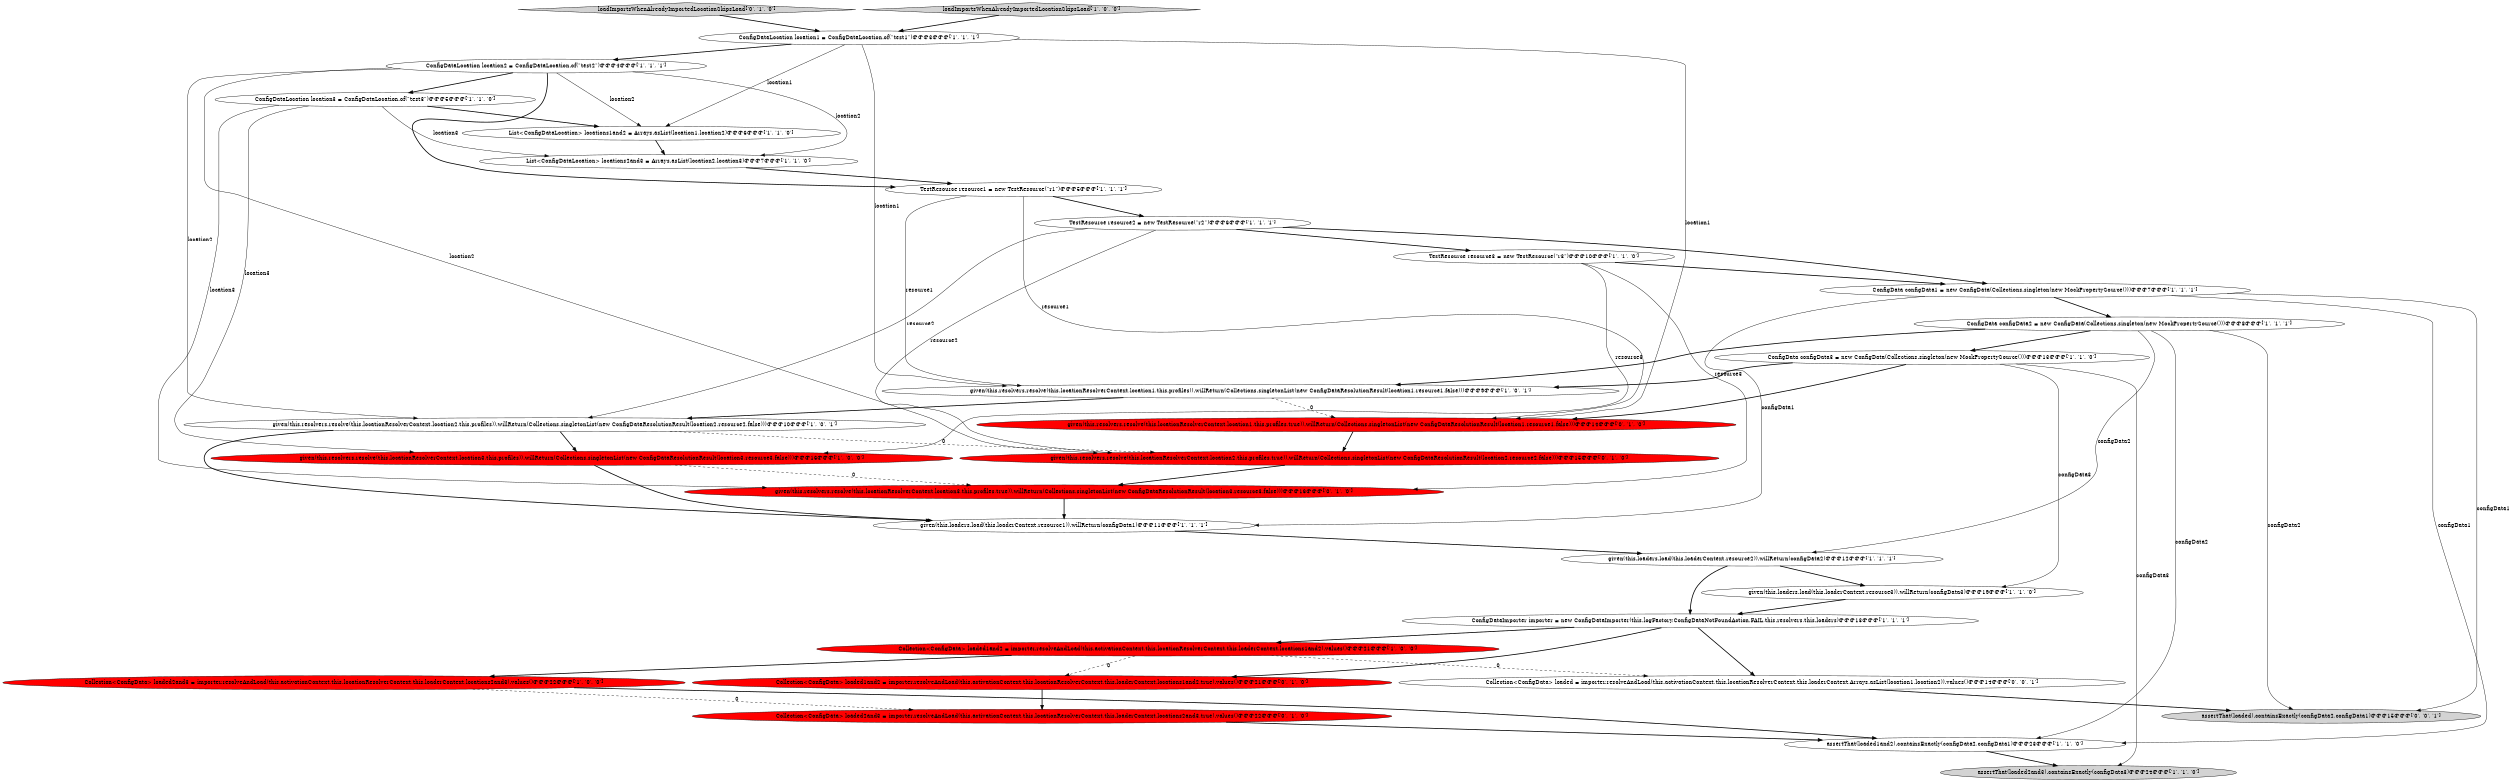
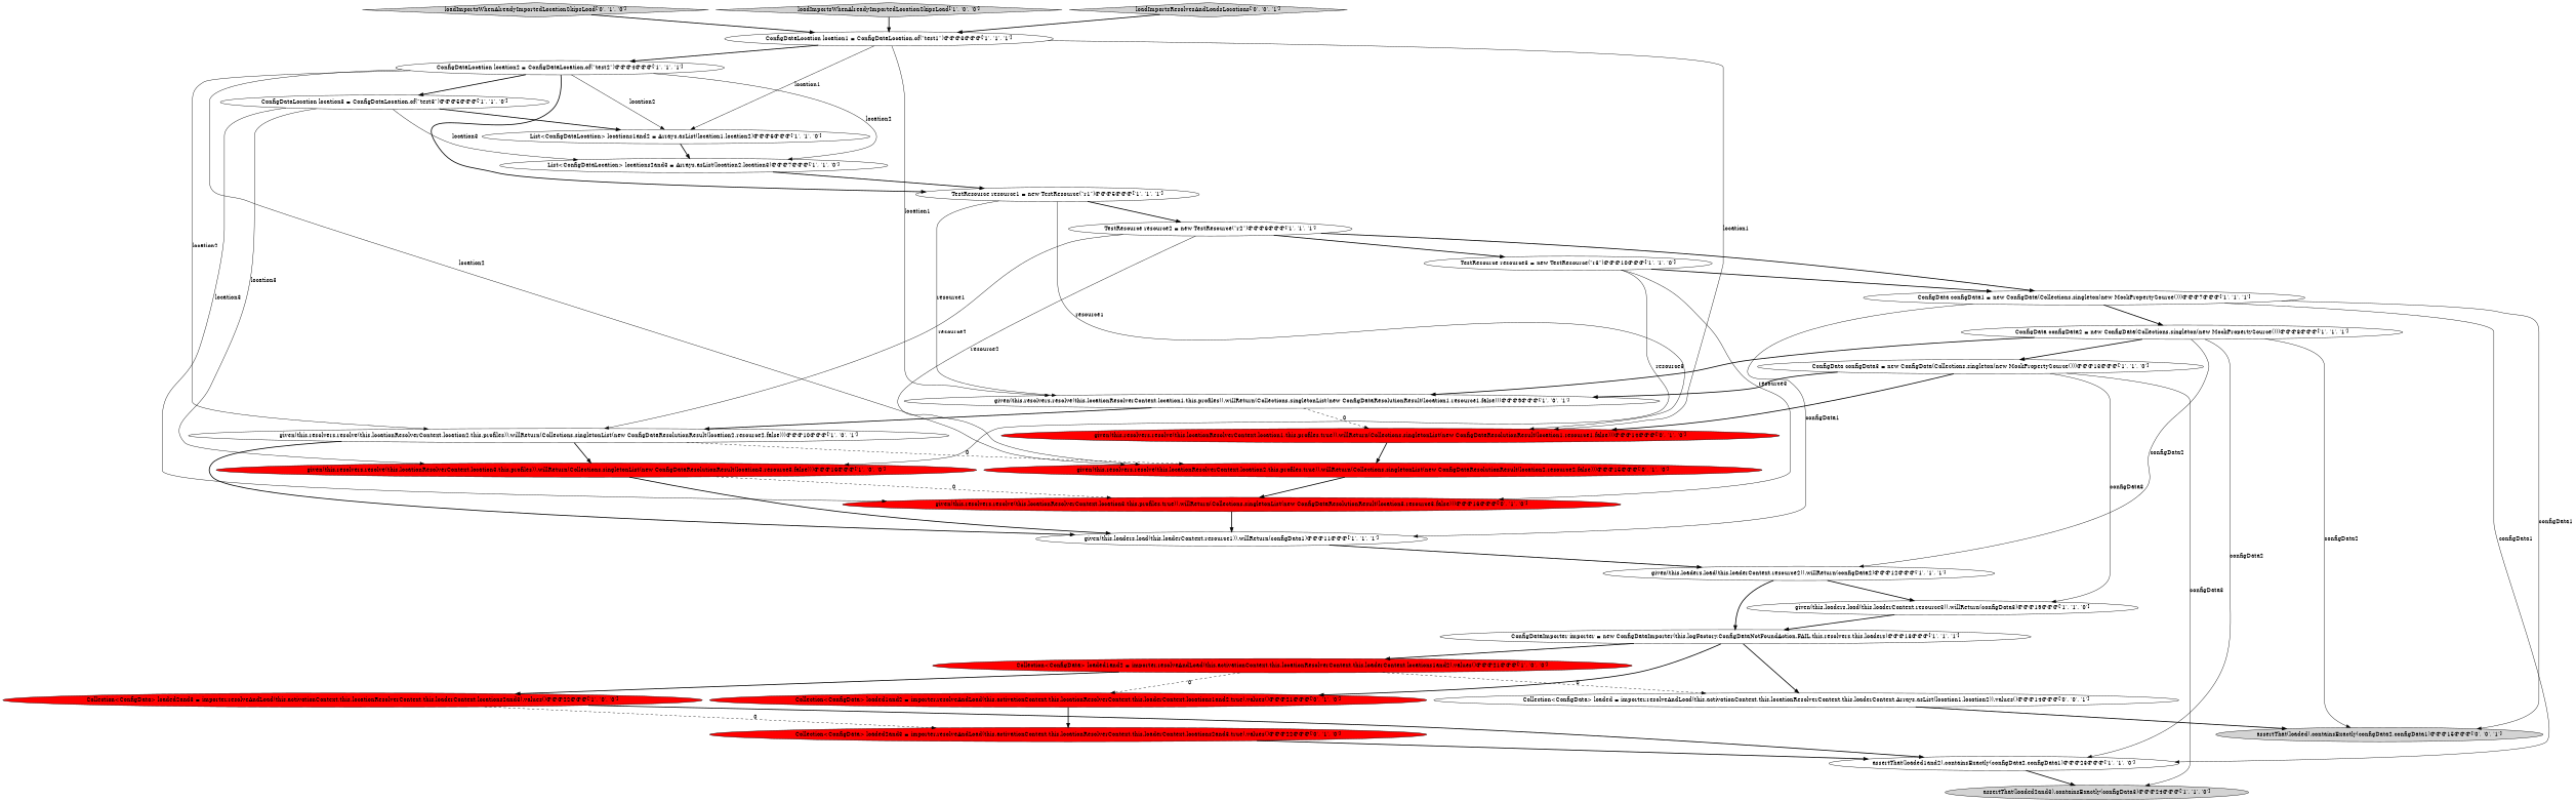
  digraph {
    node [fillcolor=white shape=ellipse style=filled]
    edge [style=bold]
    n1 [label="ConfigData configData2 = new ConfigData(Collections.singleton(new MockPropertySource()))@@@8@@@['1', '1', '1']"]
    n2 [fillcolor=lightgray label="assertThat(loaded).containsExactly(configData2,configData1)@@@15@@@['0', '0', '1']"]
    n3 [label="given(this.resolvers.resolve(this.locationResolverContext,location1,this.profiles)).willReturn(Collections.singletonList(new ConfigDataResolutionResult(location1,resource1,false)))@@@9@@@['1', '0', '1']"]
    n4 [label="given(this.loaders.load(this.loaderContext,resource2)).willReturn(configData2)@@@12@@@['1', '1', '1']"]
    n5 [label="ConfigData configData3 = new ConfigData(Collections.singleton(new MockPropertySource()))@@@13@@@['1', '1', '0']"]
    n6 [label="assertThat(loaded1and2).containsExactly(configData2,configData1)@@@23@@@['1', '1', '0']"]
    n7 [label="TestResource resource1 = new TestResource(\"r1\")@@@5@@@['1', '1', '1']"]
    n8 [fillcolor=red label="given(this.resolvers.resolve(this.locationResolverContext,location1,this.profiles,true)).willReturn(Collections.singletonList(new ConfigDataResolutionResult(location1,resource1,false)))@@@14@@@['0', '1', '0']"]
    n9 [label="TestResource resource2 = new TestResource(\"r2\")@@@6@@@['1', '1', '1']"]
    n10 [label="given(this.resolvers.resolve(this.locationResolverContext,location2,this.profiles)).willReturn(Collections.singletonList(new ConfigDataResolutionResult(location2,resource2,false)))@@@10@@@['1', '0', '1']"]
    n11 [fillcolor=red label="given(this.resolvers.resolve(this.locationResolverContext,location2,this.profiles,true)).willReturn(Collections.singletonList(new ConfigDataResolutionResult(location2,resource2,false)))@@@15@@@['0', '1', '0']"]
    n12 [fillcolor=red label="given(this.resolvers.resolve(this.locationResolverContext,location3,this.profiles)).willReturn(Collections.singletonList(new ConfigDataResolutionResult(location3,resource3,false)))@@@16@@@['1', '0', '0']"]
    n13 [label="given(this.loaders.load(this.loaderContext,resource1)).willReturn(configData1)@@@11@@@['1', '1', '1']"]
    n14 [fillcolor=red label="Collection<ConfigData> loaded1and2 = importer.resolveAndLoad(this.activationContext,this.locationResolverContext,this.loaderContext,locations1and2).values()@@@21@@@['1', '0', '0']"]
    n15 [fillcolor=red label="Collection<ConfigData> loaded2and3 = importer.resolveAndLoad(this.activationContext,this.locationResolverContext,this.loaderContext,locations2and3).values()@@@22@@@['1', '0', '0']"]
    n16 [fillcolor=red label="Collection<ConfigData> loaded1and2 = importer.resolveAndLoad(this.activationContext,this.locationResolverContext,this.loaderContext,locations1and2,true).values()@@@21@@@['0', '1', '0']"]
    n17 [label="Collection<ConfigData> loaded = importer.resolveAndLoad(this.activationContext,this.locationResolverContext,this.loaderContext,Arrays.asList(location1,location2)).values()@@@14@@@['0', '0', '1']"]
    n18 [fillcolor=lightgray label="assertThat(loaded2and3).containsExactly(configData3)@@@24@@@['1', '1', '0']"]
    n19 [label="ConfigDataImporter importer = new ConfigDataImporter(this.logFactory,ConfigDataNotFoundAction.FAIL,this.resolvers,this.loaders)@@@13@@@['1', '1', '1']"]
    n20 [label="ConfigDataLocation location1 = ConfigDataLocation.of(\"test1\")@@@3@@@['1', '1', '1']"]
    n21 [label="List<ConfigDataLocation> locations1and2 = Arrays.asList(location1,location2)@@@6@@@['1', '1', '0']"]
    n22 [label="ConfigDataLocation location2 = ConfigDataLocation.of(\"test2\")@@@4@@@['1', '1', '1']"]
    n23 [label="given(this.loaders.load(this.loaderContext,resource3)).willReturn(configData3)@@@19@@@['1', '1', '0']"]
    n24 [fillcolor=lightgray label="loadImportsWhenAlreadyImportedLocationSkipsLoad['0', '1', '0']" shape=diamond]
    n25 [label="ConfigDataLocation location3 = ConfigDataLocation.of(\"test3\")@@@5@@@['1', '1', '0']"]
    n26 [fillcolor=red label="given(this.resolvers.resolve(this.locationResolverContext,location3,this.profiles,true)).willReturn(Collections.singletonList(new ConfigDataResolutionResult(location3,resource3,false)))@@@16@@@['0', '1', '0']"]
    n27 [label="List<ConfigDataLocation> locations2and3 = Arrays.asList(location2,location3)@@@7@@@['1', '1', '0']"]
    n28 [fillcolor=red label="Collection<ConfigData> loaded2and3 = importer.resolveAndLoad(this.activationContext,this.locationResolverContext,this.loaderContext,locations2and3,true).values()@@@22@@@['0', '1', '0']"]
    n29 [label="TestResource resource3 = new TestResource(\"r3\")@@@10@@@['1', '1', '0']"]
    n30 [label="ConfigData configData1 = new ConfigData(Collections.singleton(new MockPropertySource()))@@@7@@@['1', '1', '1']"]
    n31 [fillcolor=lightgray label="loadImportsWhenAlreadyImportedLocationSkipsLoad['1', '0', '0']" shape=diamond]
+   n32 [fillcolor=lightgray label="loadImportsResolvesAndLoadsLocations['0', '0', '1']" shape=diamond]
    n1 -> n2 [label=configData2 style=solid]
    n1 -> n3
    n1 -> n4 [label=configData2 style=solid]
    n1 -> n5
    n1 -> n6 [label=configData2 style=solid]
    n3 -> n8 [label=0 style=dashed]
    n3 -> n10
    n4 -> n19
    n4 -> n23
    n5 -> n3
    n5 -> n8
    n5 -> n18 [label=configData3 style=solid]
    n5 -> n23 [label=configData3 style=solid]
    n6 -> n18
    n7 -> n3 [label=resource1 style=solid]
    n7 -> n8 [label=resource1 style=solid]
    n7 -> n9
    n8 -> n11
    n9 -> n10 [label=resource2 style=solid]
    n9 -> n11 [label=resource2 style=solid]
    n9 -> n29
    n9 -> n30
    n10 -> n11 [label=0 style=dashed]
    n10 -> n12
    n10 -> n13
    n11 -> n26
    n12 -> n13
    n12 -> n26 [label=0 style=dashed]
    n13 -> n4
    n14 -> n15
    n14 -> n16 [label=0 style=dashed]
    n14 -> n17 [label=0 style=dashed]
    n15 -> n6
    n15 -> n28 [label=0 style=dashed]
    n16 -> n28
    n17 -> n2
    n19 -> n14
    n19 -> n16
    n19 -> n17
    n20 -> n3 [label=location1 style=solid]
    n20 -> n8 [label=location1 style=solid]
    n20 -> n21 [label=location1 style=solid]
    n20 -> n22
    n21 -> n27
    n22 -> n7
    n22 -> n10 [label=location2 style=solid]
    n22 -> n11 [label=location2 style=solid]
    n22 -> n21 [label=location2 style=solid]
    n22 -> n25
    n22 -> n27 [label=location2 style=solid]
    n23 -> n19
    n24 -> n20
    n25 -> n12 [label=location3 style=solid]
    n25 -> n21
    n25 -> n26 [label=location3 style=solid]
    n25 -> n27 [label=location3 style=solid]
    n26 -> n13
    n27 -> n7
    n28 -> n6
    n29 -> n12 [label=resource3 style=solid]
    n29 -> n26 [label=resource3 style=solid]
    n29 -> n30
    n30 -> n1
    n30 -> n2 [label=configData1 style=solid]
    n30 -> n6 [label=configData1 style=solid]
    n30 -> n13 [label=configData1 style=solid]
    n31 -> n20
+   n32 -> n20
  }
